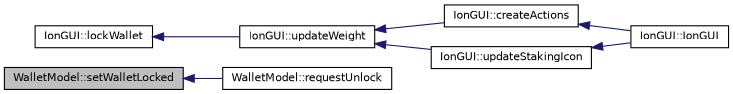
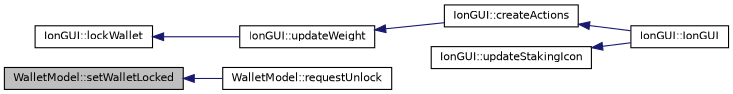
  digraph {
    rankdir=LR
    node [color=black fillcolor=white fontname=Helvetica fontsize=10 shape=record style=filled]
    edge [color=midnightblue dir=back fontname=Helvetica fontsize=10 labelfontname=Helvetica labelfontsize=10 style=solid]
    n1 [fillcolor=grey75 fontcolor=black height=0.2 label="WalletModel::setWalletLocked" width=0.4]
    n2 [height=0.2 label="WalletModel::requestUnlock" width=0.4]
    n3 [height=0.2 label="IonGUI::lockWallet" width=0.4]
    n4 [height=0.2 label="IonGUI::updateWeight" width=0.4]
    n5 [height=0.2 label="IonGUI::createActions" width=0.4]
    n6 [height=0.2 label="IonGUI::IonGUI" width=0.4]
    n7 [height=0.2 label="IonGUI::updateStakingIcon" width=0.4]
    n1 -> n2
    n3 -> n4
    n4 -> n5
-   n4 -> n7
    n5 -> n6
    n7 -> n6
  }
